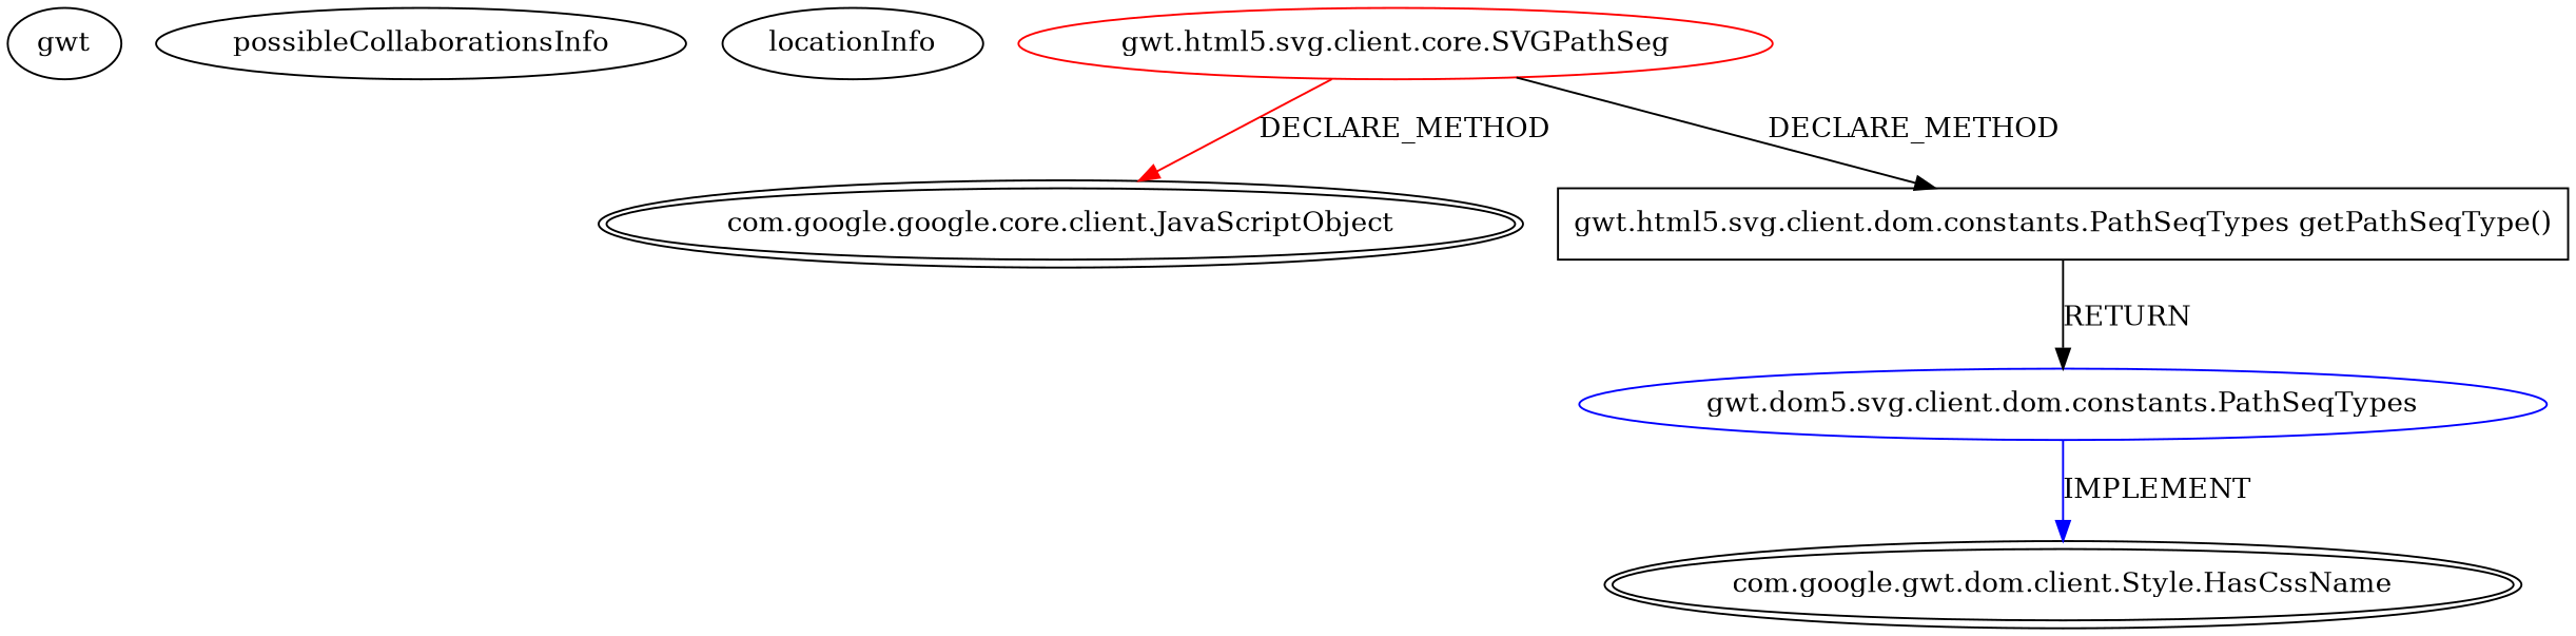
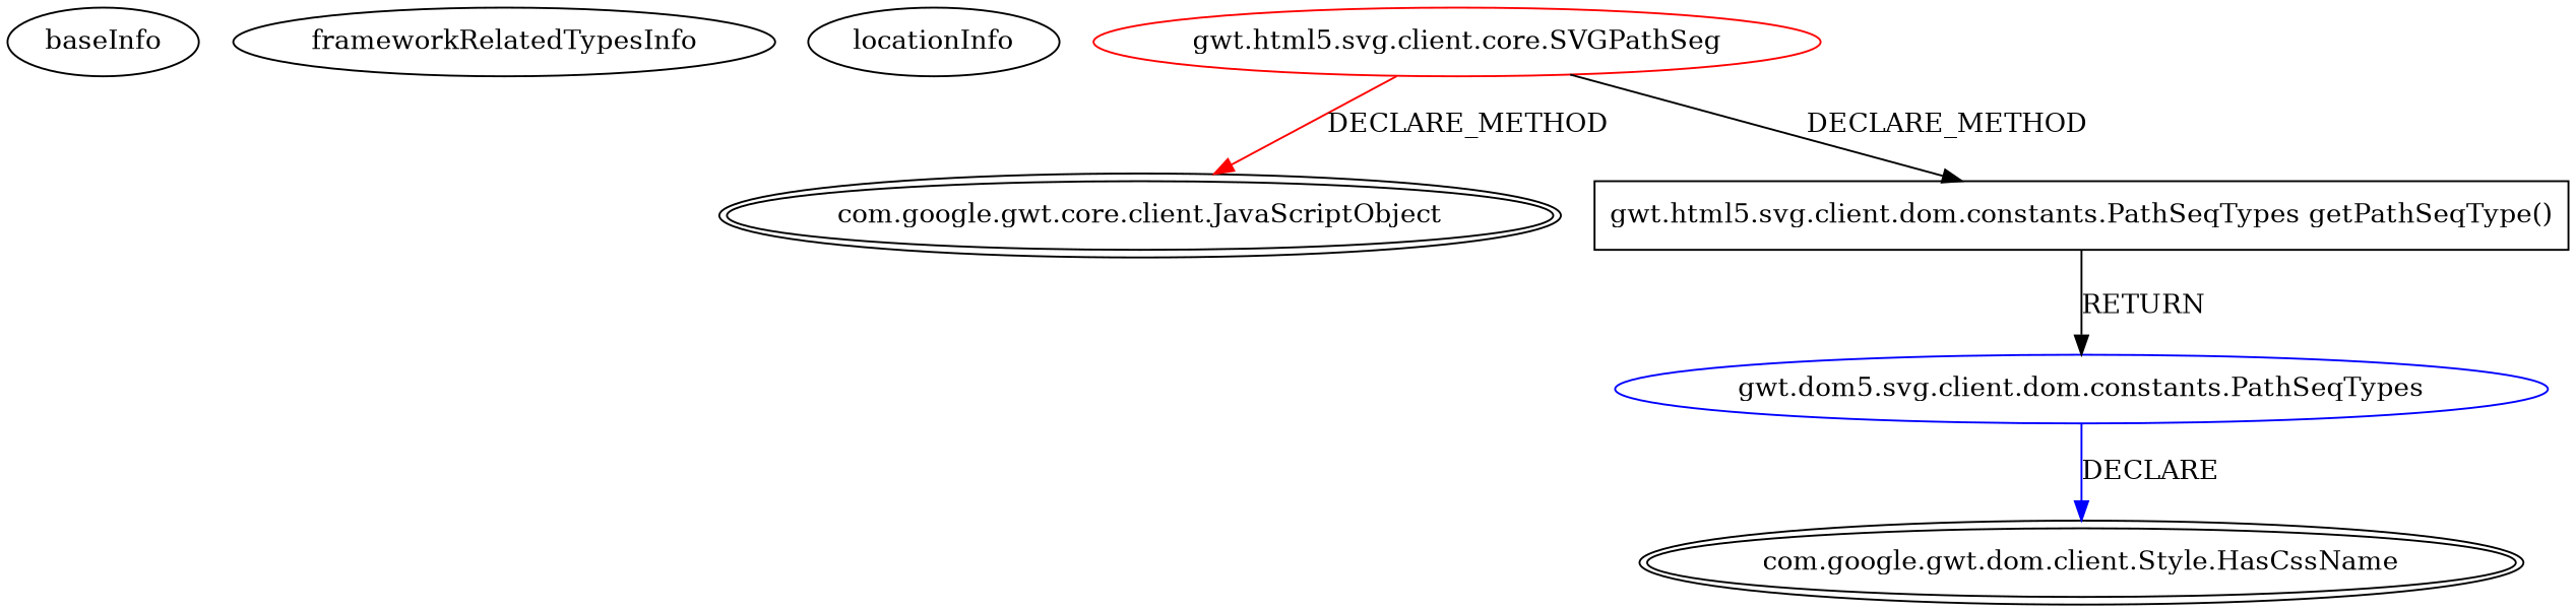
  digraph {
-   frameworkRelatedTypesInfo [0="com.google.gwt.core.client.JavaScriptObject" label=gwt]
-   possibleCollaborationsInfo [0="3794~CLIENT_METHOD_DECLARATION-RETURN_TYPE-~com.google.gwt.core.client.JavaScriptObject ~com.google.gwt.dom.client.Style.HasCssName ~false~false"]
+   baseInfo [category=extension_graph graphId=3794 isAnonymous=false possibleRelation=true]
+   frameworkRelatedTypesInfo [0="com.google.gwt.core.client.JavaScriptObject"]
    locationInfo [contextSignature=SVGPathSeg filePath="/mguiral-GwtSvgLib/GwtSvgLib-master/src/gwt/html5/svg/client/core/SVGPathSeg.java" graphId=3794 projectName="mguiral-GwtSvgLib"]
    n5 [color=red isFrameworkType=false label="gwt.html5.svg.client.core.SVGPathSeg" vertexType=ROOT_CLIENT_CLASS_DECLARATION]
-   n6 [isFrameworkType=true label="com.google.google.core.client.JavaScriptObject" peripheries=2 vertexType=FRAMEWORK_CLASS_TYPE]
+   n6 [isFrameworkType=true label="com.google.gwt.core.client.JavaScriptObject" peripheries=2 vertexType=FRAMEWORK_CLASS_TYPE]
    n7 [isFrameworkType=false label="gwt.html5.svg.client.dom.constants.PathSeqTypes getPathSeqType()" shape=box vertexType=CLIENT_METHOD_DECLARATION]
    n8 [color=blue isFrameworkType=false label="gwt.dom5.svg.client.dom.constants.PathSeqTypes" vertexType=REFERENCE_CLIENT_CLASS_DECLARATION]
    n9 [isFrameworkType=true label="com.google.gwt.dom.client.Style.HasCssName" peripheries=2 vertexType=FRAMEWORK_INTERFACE_TYPE]
    n5 -> n6 [color=red label=DECLARE_METHOD]
    n5 -> n7 [label=DECLARE_METHOD]
    n7 -> n8 [label=RETURN]
-   n8 -> n9 [color=blue label=IMPLEMENT]
+   n8 -> n9 [color=blue label=DECLARE]
  }
